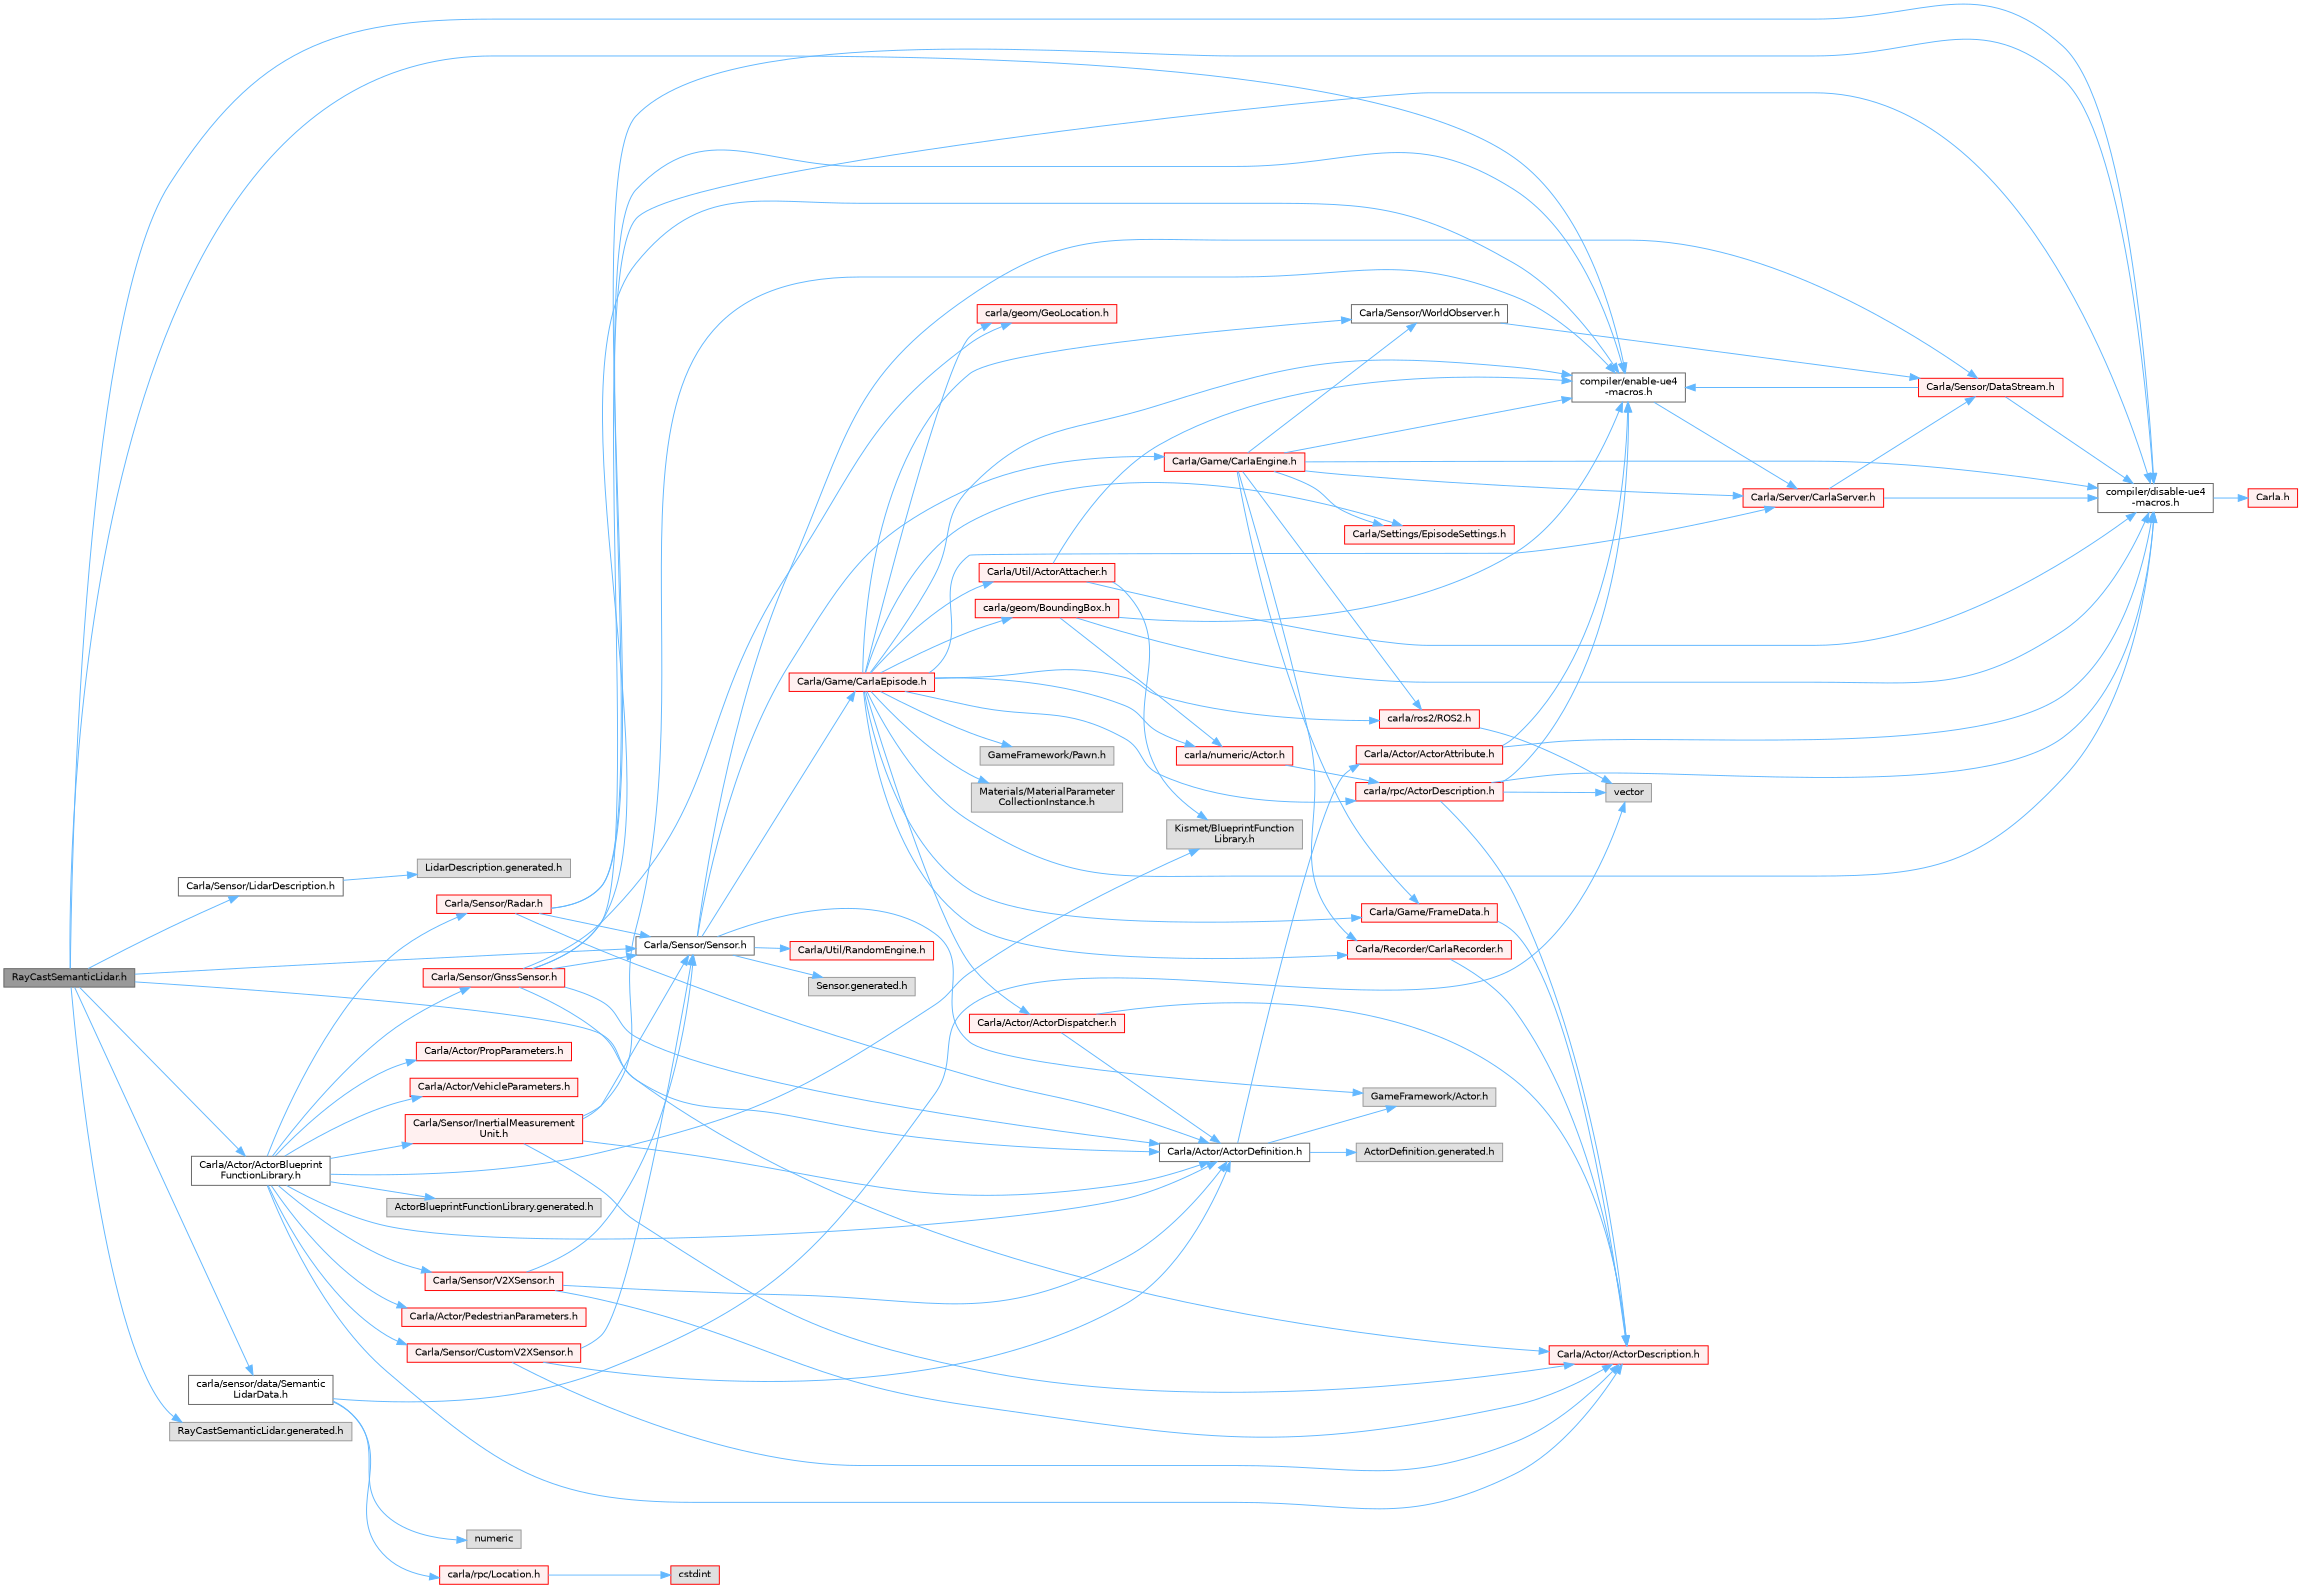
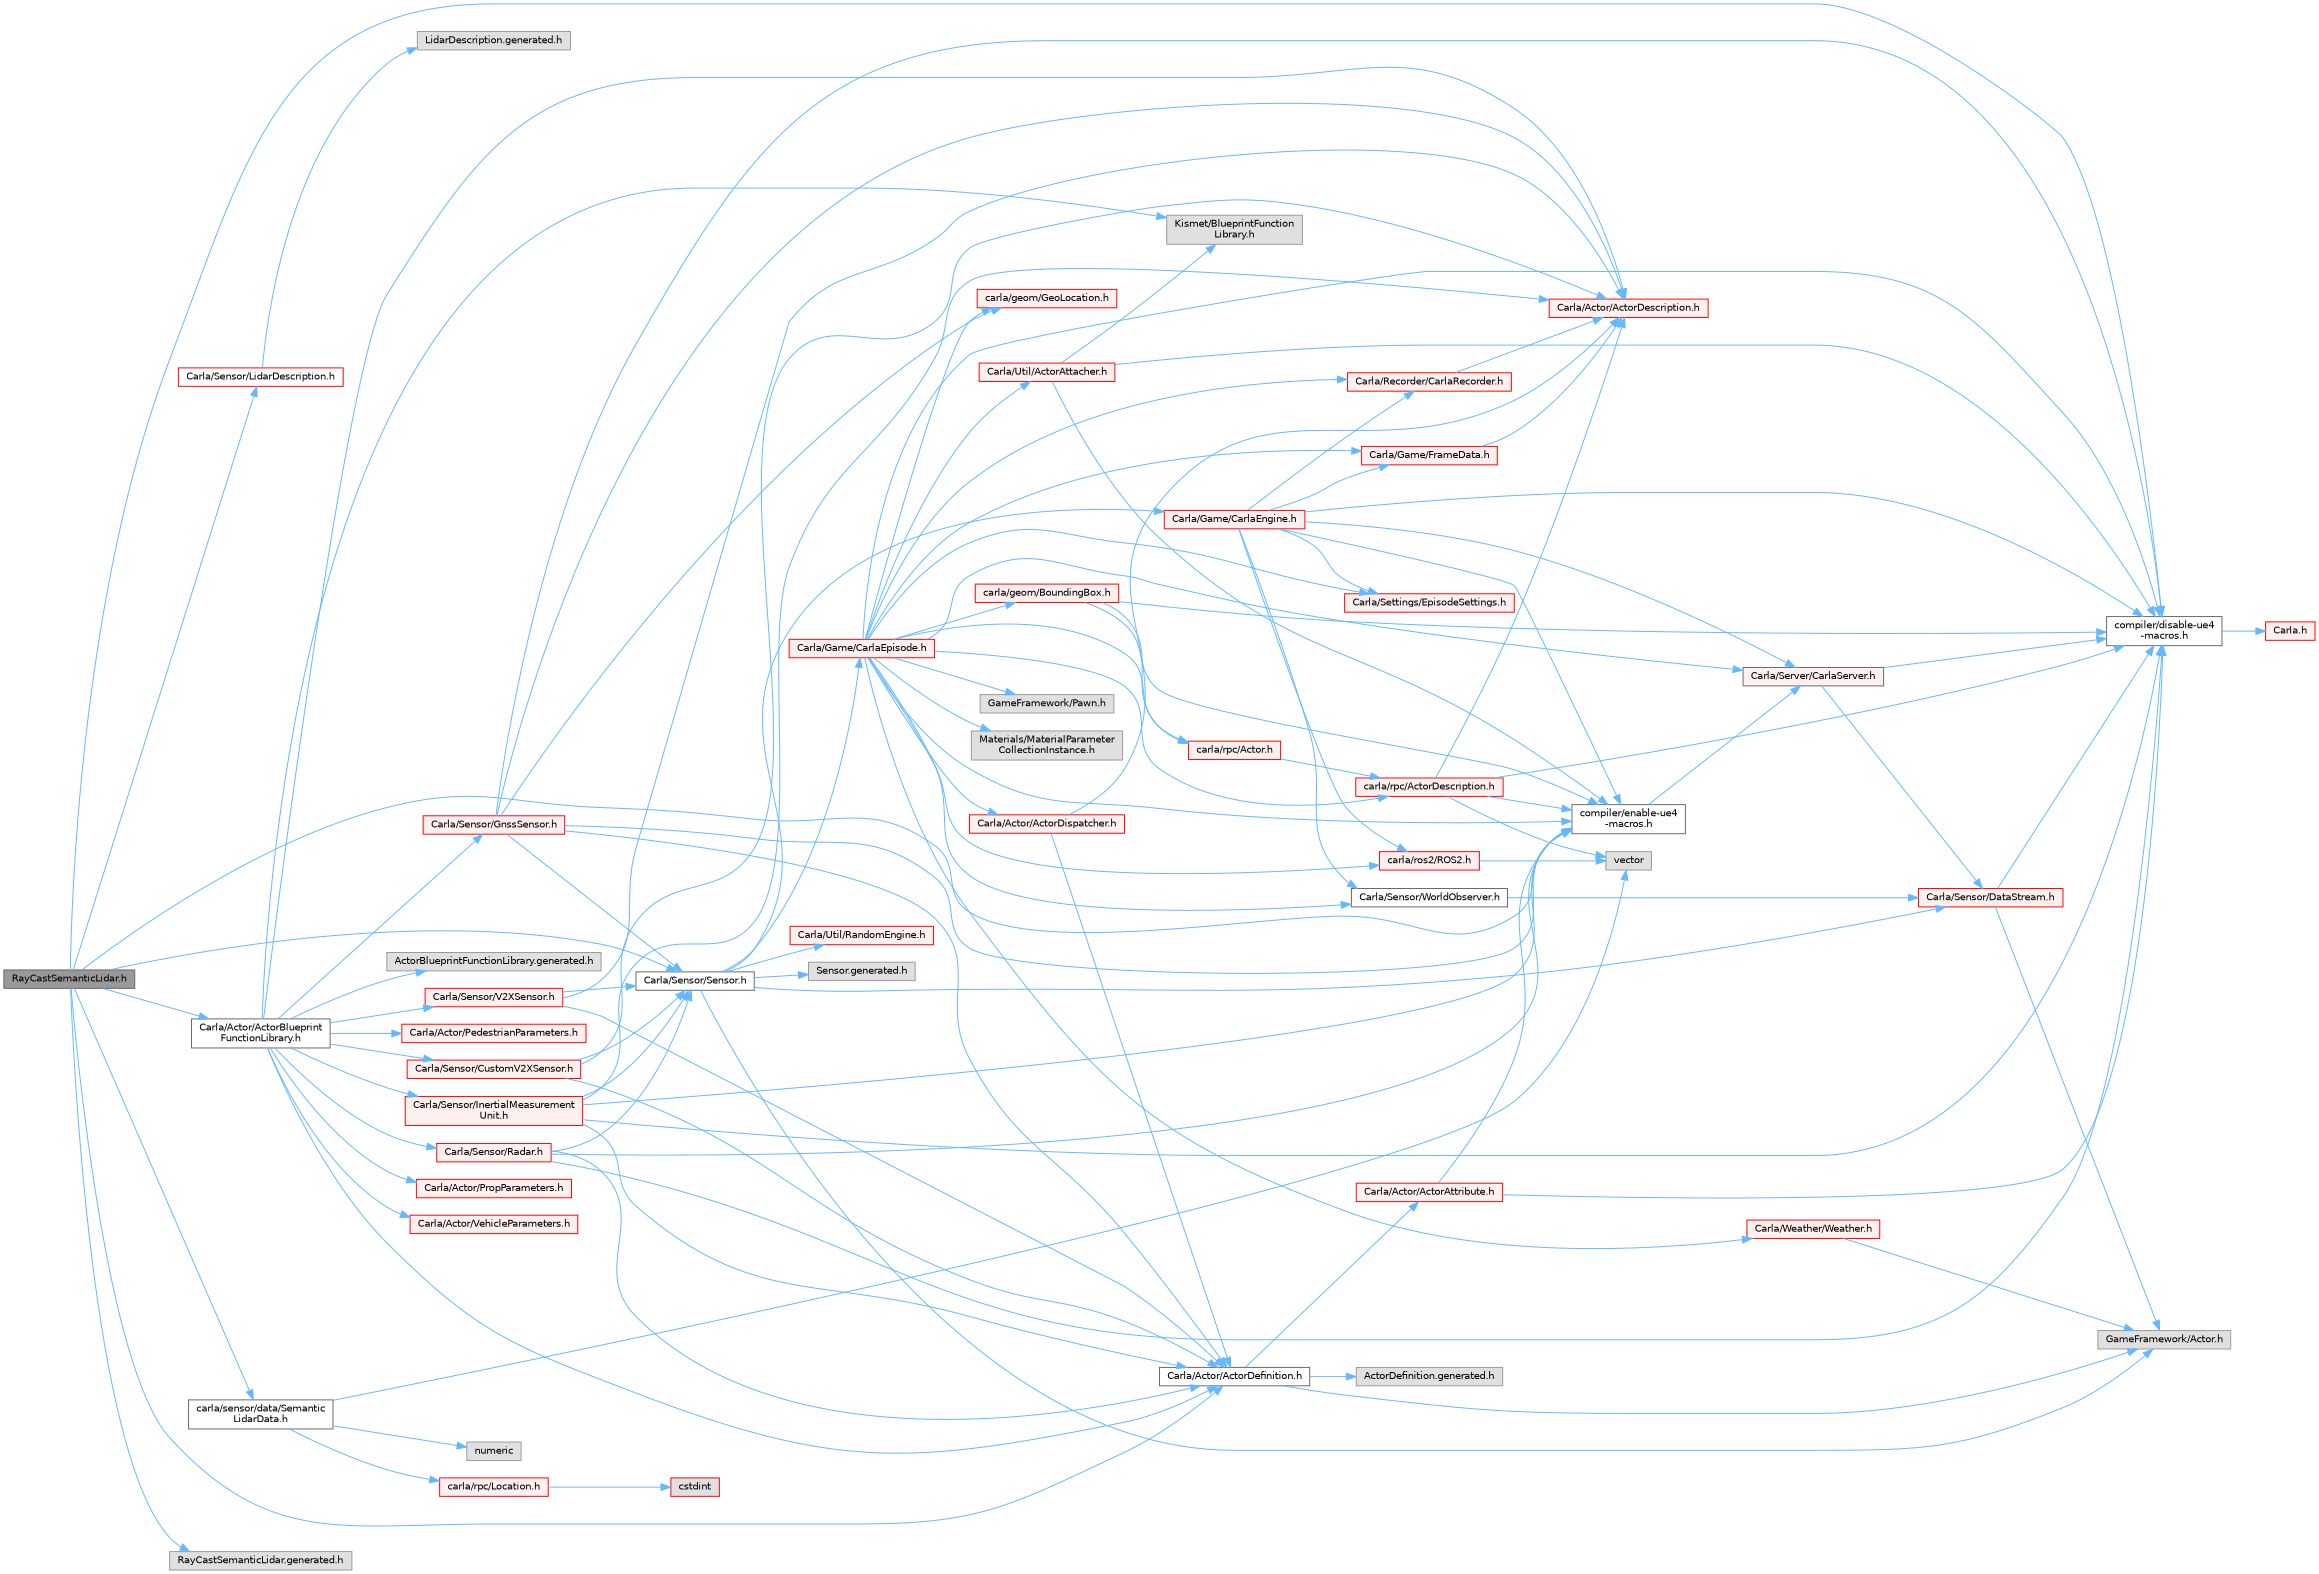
  digraph {
    rankdir=LR
    node [color=red fillcolor="#FFF0F0" fontname=Helvetica fontsize=10 shape=box style=filled]
    edge [color=steelblue1 fontname=Helvetica fontsize=10 labelfontname=Helvetica labelfontsize=10 style=solid]
    n1 [color=gray40 fillcolor=grey60 fontcolor=black height=0.2 label="RayCastSemanticLidar.h" width=0.4]
    n2 [color=grey40 fillcolor=white height=0.2 label="Carla/Sensor/Sensor.h" width=0.4]
    n3 [color=grey40 fillcolor=white height=0.2 label="Carla/Actor/ActorDefinition.h" width=0.4]
    n4 [color=grey40 fillcolor=white height=0.2 label="compiler/disable-ue4\l-macros.h" width=0.4]
    n5 [color=grey40 fillcolor=white height=0.2 label="compiler/enable-ue4\l-macros.h" width=0.4]
-   n6 [color=grey40 fillcolor=white height=0.2 label="Carla/Sensor/LidarDescription.h" width=0.4]
+   n6 [fillcolor=white height=0.2 label="Carla/Sensor/LidarDescription.h" width=0.4]
    n7 [color=grey40 fillcolor=white height=0.2 label="Carla/Actor/ActorBlueprint\lFunctionLibrary.h" width=0.4]
    n8 [color=grey40 fillcolor=white height=0.2 label="carla/sensor/data/Semantic\lLidarData.h" width=0.4]
    n9 [color=grey60 fillcolor="#E0E0E0" height=0.2 label="RayCastSemanticLidar.generated.h" width=0.4]
    n10 [height=0.2 label="Carla/Game/CarlaEpisode.h" width=0.4]
    n11 [color=grey60 fillcolor="#E0E0E0" height=0.2 label="GameFramework/Actor.h" width=0.4]
    n12 [height=0.2 label="Carla/Sensor/DataStream.h" width=0.4]
    n13 [height=0.2 label="Carla/Util/RandomEngine.h" width=0.4]
    n14 [height=0.2 label="Carla/Game/CarlaEngine.h" width=0.4]
    n15 [color=grey60 fillcolor="#E0E0E0" height=0.2 label="Sensor.generated.h" width=0.4]
    n16 [height=0.2 label="Carla/Actor/ActorAttribute.h" width=0.4]
    n17 [color=grey60 fillcolor="#E0E0E0" height=0.2 label="ActorDefinition.generated.h" width=0.4]
    n18 [height=0.2 label="Carla.h" width=0.4]
-   n19 [height=0.2 label="Carla/Server/CarlaServer.h" width=0.4]
+   n19 [color=grey40 height=0.2 label="Carla/Server/CarlaServer.h" width=0.4]
    n20 [color=grey60 fillcolor="#E0E0E0" height=0.2 label="LidarDescription.generated.h" width=0.4]
    n21 [height=0.2 label="Carla/Actor/ActorDescription.h" width=0.4]
    n22 [color=grey60 fillcolor="#E0E0E0" height=0.2 label="Kismet/BlueprintFunction\lLibrary.h" width=0.4]
    n23 [height=0.2 label="Carla/Actor/PedestrianParameters.h" width=0.4]
    n24 [height=0.2 label="Carla/Actor/PropParameters.h" width=0.4]
    n25 [height=0.2 label="Carla/Actor/VehicleParameters.h" width=0.4]
    n26 [height=0.2 label="Carla/Sensor/GnssSensor.h" width=0.4]
    n27 [height=0.2 label="Carla/Sensor/Radar.h" width=0.4]
    n28 [height=0.2 label="Carla/Sensor/InertialMeasurement\lUnit.h" width=0.4]
    n29 [height=0.2 label="Carla/Sensor/V2XSensor.h" width=0.4]
    n30 [height=0.2 label="Carla/Sensor/CustomV2XSensor.h" width=0.4]
    n31 [color=grey60 fillcolor="#E0E0E0" height=0.2 label="ActorBlueprintFunctionLibrary.generated.h" width=0.4]
    n32 [color=grey60 fillcolor="#E0E0E0" height=0.2 label=vector width=0.4]
    n33 [height=0.2 label="carla/rpc/Location.h" width=0.4]
    n34 [color=grey60 fillcolor="#E0E0E0" height=0.2 label=numeric width=0.4]
    n35 [height=0.2 label="Carla/Actor/ActorDispatcher.h" width=0.4]
    n36 [height=0.2 label="Carla/Recorder/CarlaRecorder.h" width=0.4]
    n37 [color=grey40 fillcolor=white height=0.2 label="Carla/Sensor/WorldObserver.h" width=0.4]
    n38 [height=0.2 label="Carla/Settings/EpisodeSettings.h" width=0.4]
    n39 [height=0.2 label="Carla/Util/ActorAttacher.h" width=0.4]
+   n40 [height=0.2 label="Carla/Weather/Weather.h" width=0.4]
    n41 [height=0.2 label="Carla/Game/FrameData.h" width=0.4]
    n42 [color=grey60 fillcolor="#E0E0E0" height=0.2 label="GameFramework/Pawn.h" width=0.4]
    n43 [color=grey60 fillcolor="#E0E0E0" height=0.2 label="Materials/MaterialParameter\lCollectionInstance.h" width=0.4]
    n44 [height=0.2 label="carla/geom/BoundingBox.h" width=0.4]
    n45 [height=0.2 label="carla/geom/GeoLocation.h" width=0.4]
    n46 [height=0.2 label="carla/ros2/ROS2.h" width=0.4]
-   n47 [height=0.2 label="carla/numeric/Actor.h" width=0.4]
+   n47 [height=0.2 label="carla/rpc/Actor.h" width=0.4]
    n48 [height=0.2 label="carla/rpc/ActorDescription.h" width=0.4]
    n49 [fillcolor="#E0E0E0" height=0.2 label=cstdint width=0.4]
    n1 -> n2
    n1 -> n3
    n1 -> n4
    n1 -> n5
    n1 -> n6
    n1 -> n7
    n1 -> n8
    n1 -> n9
    n2 -> n10
    n2 -> n11
    n2 -> n12
    n2 -> n13
    n2 -> n14
    n2 -> n15
    n3 -> n11
    n3 -> n16
    n3 -> n17
    n4 -> n18
    n5 -> n19
    n6 -> n20
    n7 -> n3
    n7 -> n21
    n7 -> n22
    n7 -> n23
    n7 -> n24
    n7 -> n25
    n7 -> n26
    n7 -> n27
    n7 -> n28
    n7 -> n29
    n7 -> n30
    n7 -> n31
    n8 -> n32
    n8 -> n33
    n8 -> n34
    n10 -> n4
    n10 -> n5
    n10 -> n19
    n10 -> n35
    n10 -> n36
    n10 -> n37
    n10 -> n38
    n10 -> n39
+   n10 -> n40
    n10 -> n41
    n10 -> n42
    n10 -> n43
    n10 -> n44
    n10 -> n45
    n10 -> n46
    n10 -> n47
    n10 -> n48
    n12 -> n4
-   n12 -> n5
+   n12 -> n11
    n14 -> n4
    n14 -> n5
    n14 -> n19
    n14 -> n36
    n14 -> n37
    n14 -> n38
    n14 -> n41
    n14 -> n46
    n16 -> n4
    n16 -> n5
    n19 -> n4
    n19 -> n12
    n26 -> n2
    n26 -> n3
    n26 -> n4
    n26 -> n5
    n26 -> n21
    n26 -> n45
    n27 -> n2
    n27 -> n3
    n27 -> n4
    n27 -> n5
    n28 -> n2
    n28 -> n3
+   n28 -> n4
    n28 -> n5
    n28 -> n21
    n29 -> n2
    n29 -> n3
    n29 -> n21
    n30 -> n2
    n30 -> n3
    n30 -> n21
    n33 -> n49
    n35 -> n3
    n35 -> n21
    n36 -> n21
    n37 -> n12
    n39 -> n4
    n39 -> n5
    n39 -> n22
+   n40 -> n11
    n41 -> n21
    n44 -> n4
    n44 -> n5
    n44 -> n47
    n46 -> n32
    n47 -> n48
    n48 -> n4
    n48 -> n5
    n48 -> n21
    n48 -> n32
  }
